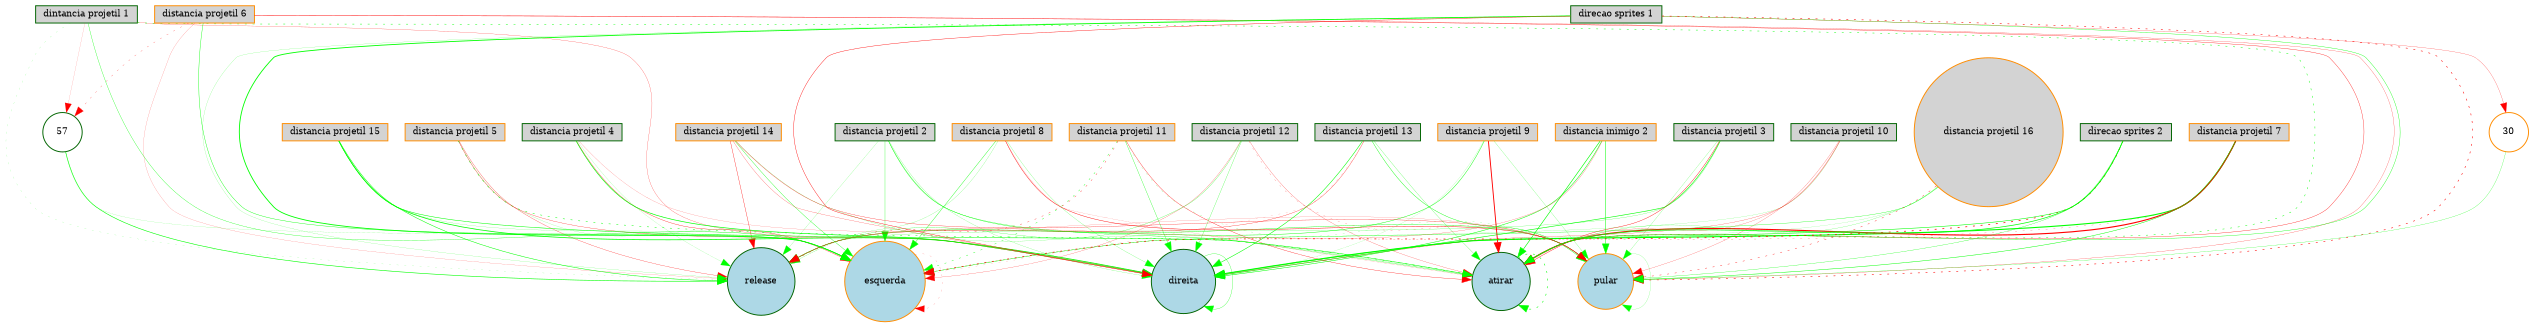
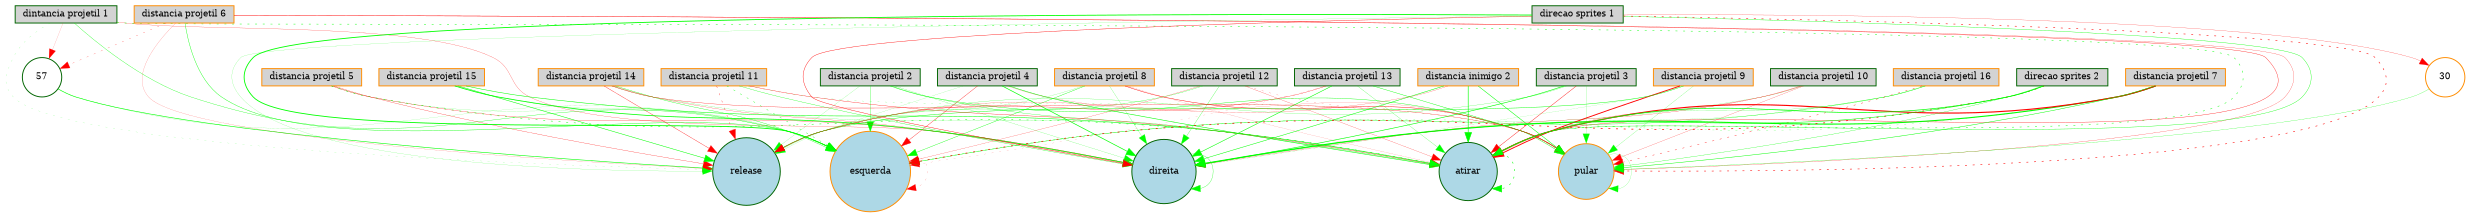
  digraph {
    fontname="DejaVu Serif"
    node [color=darkgreen fillcolor=lightgray fontname="DejaVu Serif" fontsize=9 shape=box style=filled]
    edge [color=green fontname="DejaVu Serif" style=solid]
    "dintancia projetil 1" [height=0.2 width=0.2]
    esquerda [color=darkorange fillcolor=lightblue height=0.2 shape=circle width=0.2]
    direita [fillcolor=lightblue height=0.2 shape=circle width=0.2]
    atirar [fillcolor=lightblue height=0.2 shape=circle width=0.2]
    release [fillcolor=lightblue height=0.2 shape=circle width=0.2]
    57 [fillcolor=white height=0.2 shape=circle width=0.2]
    "distancia projetil 2" [height=0.2 width=0.2]
    pular [color=darkorange fillcolor=lightblue height=0.2 shape=circle width=0.2]
    "distancia projetil 3" [height=0.2 width=0.2]
    "distancia projetil 4" [height=0.2 width=0.2]
    "distancia projetil 5" [color=darkorange height=0.2 width=0.2]
    "distancia projetil 6" [color=darkorange height=0.2 width=0.2]
    "distancia projetil 7" [color=darkorange height=0.2 width=0.2]
    "distancia projetil 8" [color=darkorange height=0.2 width=0.2]
    "distancia projetil 9" [color=darkorange height=0.2 width=0.2]
    "distancia projetil 10" [height=0.2 width=0.2]
    "distancia projetil 11" [color=darkorange height=0.2 width=0.2]
    "distancia projetil 12" [height=0.2 width=0.2]
    "distancia projetil 13" [height=0.2 width=0.2]
    "distancia projetil 14" [color=darkorange height=0.2 width=0.2]
    "distancia projetil 15" [color=darkorange height=0.2 width=0.2]
-   "distancia projetil 16" [color=darkorange height=0.2 shape=circle width=0.2]
+   "distancia projetil 16" [color=darkorange height=0.2 width=0.2]
    "distancia inimigo 2" [color=darkorange height=0.2 width=0.2]
    "direcao sprites 1" [height=0.2 width=0.2]
    30 [color=darkorange fillcolor=white height=0.2 shape=circle width=0.2]
    "direcao sprites 2" [height=0.2 width=0.2]
    "dintancia projetil 1" -> esquerda [penwidth=0.326875666427]
    "dintancia projetil 1" -> direita [color=red penwidth=0.211087279121]
    "dintancia projetil 1" -> atirar [penwidth=0.482559986021 style=dotted]
    "dintancia projetil 1" -> release [penwidth=0.115076235585 style=dotted]
    "dintancia projetil 1" -> 57 [color=red penwidth=0.10163726509]
    esquerda -> esquerda [color=red penwidth=0.134370567642 style=dotted]
    direita -> direita [penwidth=0.290257319709]
    atirar -> atirar [penwidth=0.582274162393 style=dotted]
    57 -> esquerda [penwidth=0.106497197039]
    57 -> release [penwidth=0.601999685459]
    "distancia projetil 2" -> esquerda [penwidth=0.308453112106]
    "distancia projetil 2" -> direita [penwidth=0.16709857722]
    "distancia projetil 2" -> atirar [penwidth=0.279213982838]
    "distancia projetil 2" -> release [penwidth=0.135929489424]
    "distancia projetil 2" -> pular [penwidth=0.38899463509]
    pular -> pular [penwidth=0.150939167609]
    "distancia projetil 3" -> direita [penwidth=0.614902933954]
    "distancia projetil 3" -> atirar [color=red penwidth=0.398186614913]
    "distancia projetil 3" -> release [penwidth=0.20379263296]
    "distancia projetil 3" -> pular [penwidth=0.166320134342]
    "distancia projetil 4" -> esquerda [color=red penwidth=0.335384064999]
    "distancia projetil 4" -> direita [penwidth=0.690677211336]
+   "distancia projetil 4" -> atirar [penwidth=0.559447310273]
    "distancia projetil 4" -> release [penwidth=0.113546489236]
    "distancia projetil 4" -> pular [color=red penwidth=0.134900036805]
    "distancia projetil 5" -> esquerda [penwidth=0.131330318831]
    "distancia projetil 5" -> direita [color=red penwidth=0.273321499635]
    "distancia projetil 5" -> atirar [penwidth=0.498944632752 style=dotted]
    "distancia projetil 5" -> release [color=red penwidth=0.266817932292]
    "distancia projetil 6" -> esquerda [penwidth=0.404983073077]
    "distancia projetil 6" -> atirar [color=red penwidth=0.345449064398]
    "distancia projetil 6" -> release [color=red penwidth=0.133252229185]
    "distancia projetil 6" -> 57 [color=red penwidth=0.214348329129 style=dotted]
    "distancia projetil 6" -> pular [color=red penwidth=0.219159599359]
-   "distancia projetil 7" -> esquerda [color=red penwidth=0.197965201269 style=dotted]
+   "distancia projetil 7" -> esquerda [penwidth=0.197965201269 style=dotted]
    "distancia projetil 7" -> direita [penwidth=1.13319460253]
    "distancia projetil 7" -> atirar [color=red penwidth=1.16712485703]
    "distancia projetil 7" -> pular [penwidth=0.481644721038]
    "distancia projetil 8" -> esquerda [penwidth=0.379063769021]
    "distancia projetil 8" -> direita [penwidth=0.182490537993]
    "distancia projetil 8" -> atirar [color=red penwidth=0.102237585354]
    "distancia projetil 8" -> release [penwidth=0.159349016334]
    "distancia projetil 8" -> pular [color=red penwidth=0.438675070118]
    "distancia projetil 9" -> direita [penwidth=0.100148163836]
    "distancia projetil 9" -> atirar [color=red penwidth=0.949348599124]
    "distancia projetil 9" -> release [penwidth=0.447049521152]
    "distancia projetil 9" -> pular [penwidth=0.177023627335]
    "distancia projetil 10" -> esquerda [penwidth=0.13298732081]
    "distancia projetil 10" -> direita [color=red penwidth=0.209377629324]
    "distancia projetil 10" -> atirar [color=red penwidth=0.186331653861]
    "distancia projetil 10" -> pular [color=red penwidth=0.191113128065]
    "distancia projetil 11" -> esquerda [penwidth=0.388498833245 style=dotted]
    "distancia projetil 11" -> direita [penwidth=0.313453646419]
    "distancia projetil 11" -> atirar [color=red penwidth=0.330311024763]
    "distancia projetil 11" -> release [color=red penwidth=0.327830186873 style=dotted]
    "distancia projetil 11" -> pular [penwidth=0.156501725502 style=dotted]
    "distancia projetil 12" -> esquerda [color=red penwidth=0.193995268844]
    "distancia projetil 12" -> direita [penwidth=0.250673976644]
    "distancia projetil 12" -> atirar [color=red penwidth=0.20734241175]
    "distancia projetil 12" -> release [penwidth=0.249033460574]
    "distancia projetil 12" -> pular [color=red penwidth=0.169968608614 style=dotted]
    "distancia projetil 13" -> esquerda [color=red penwidth=0.109585745627 style=dotted]
    "distancia projetil 13" -> direita [penwidth=0.560869422873]
    "distancia projetil 13" -> atirar [penwidth=0.220612146144]
    "distancia projetil 13" -> release [color=red penwidth=0.293038565954]
    "distancia projetil 13" -> pular [penwidth=0.41519347866]
    "distancia projetil 14" -> esquerda [penwidth=0.344909841666]
    "distancia projetil 14" -> direita [color=red penwidth=0.208473522138]
    "distancia projetil 14" -> atirar [penwidth=0.169967780357]
    "distancia projetil 14" -> release [color=red penwidth=0.34191548528]
    "distancia projetil 14" -> pular [color=red penwidth=0.291210381693]
    "distancia projetil 15" -> esquerda [penwidth=0.149617637023]
    "distancia projetil 15" -> direita [penwidth=0.789623327889]
    "distancia projetil 15" -> atirar [penwidth=0.531988983801]
    "distancia projetil 15" -> release [penwidth=0.527250635778]
    "distancia projetil 16" -> esquerda [penwidth=0.337514865627]
    "distancia projetil 16" -> direita [penwidth=0.117509521766]
    "distancia projetil 16" -> atirar [penwidth=0.186854096923]
    "distancia projetil 16" -> pular [color=red penwidth=0.388608124709 style=dotted]
    "distancia inimigo 2" -> direita [penwidth=0.519564820762]
    "distancia inimigo 2" -> atirar [penwidth=0.64923754911]
    "distancia inimigo 2" -> release [color=red penwidth=0.189580336945]
    "distancia inimigo 2" -> pular [penwidth=0.523931597397]
    "direcao sprites 1" -> esquerda [penwidth=0.898131300283]
    "direcao sprites 1" -> direita [color=red penwidth=0.403417292557]
    "direcao sprites 1" -> atirar [penwidth=0.370181488432]
    "direcao sprites 1" -> release [penwidth=0.138820188277]
    "direcao sprites 1" -> pular [color=red penwidth=0.577297858176 style=dotted]
    "direcao sprites 1" -> 30 [color=red penwidth=0.214021088839]
    30 -> pular [penwidth=0.239053213782]
    "direcao sprites 2" -> esquerda [color=red penwidth=0.761140521804 style=dotted]
    "direcao sprites 2" -> direita [penwidth=0.562468974538]
    "direcao sprites 2" -> atirar [penwidth=0.723530009668]
    "direcao sprites 2" -> pular [penwidth=0.292181177078]
  }
